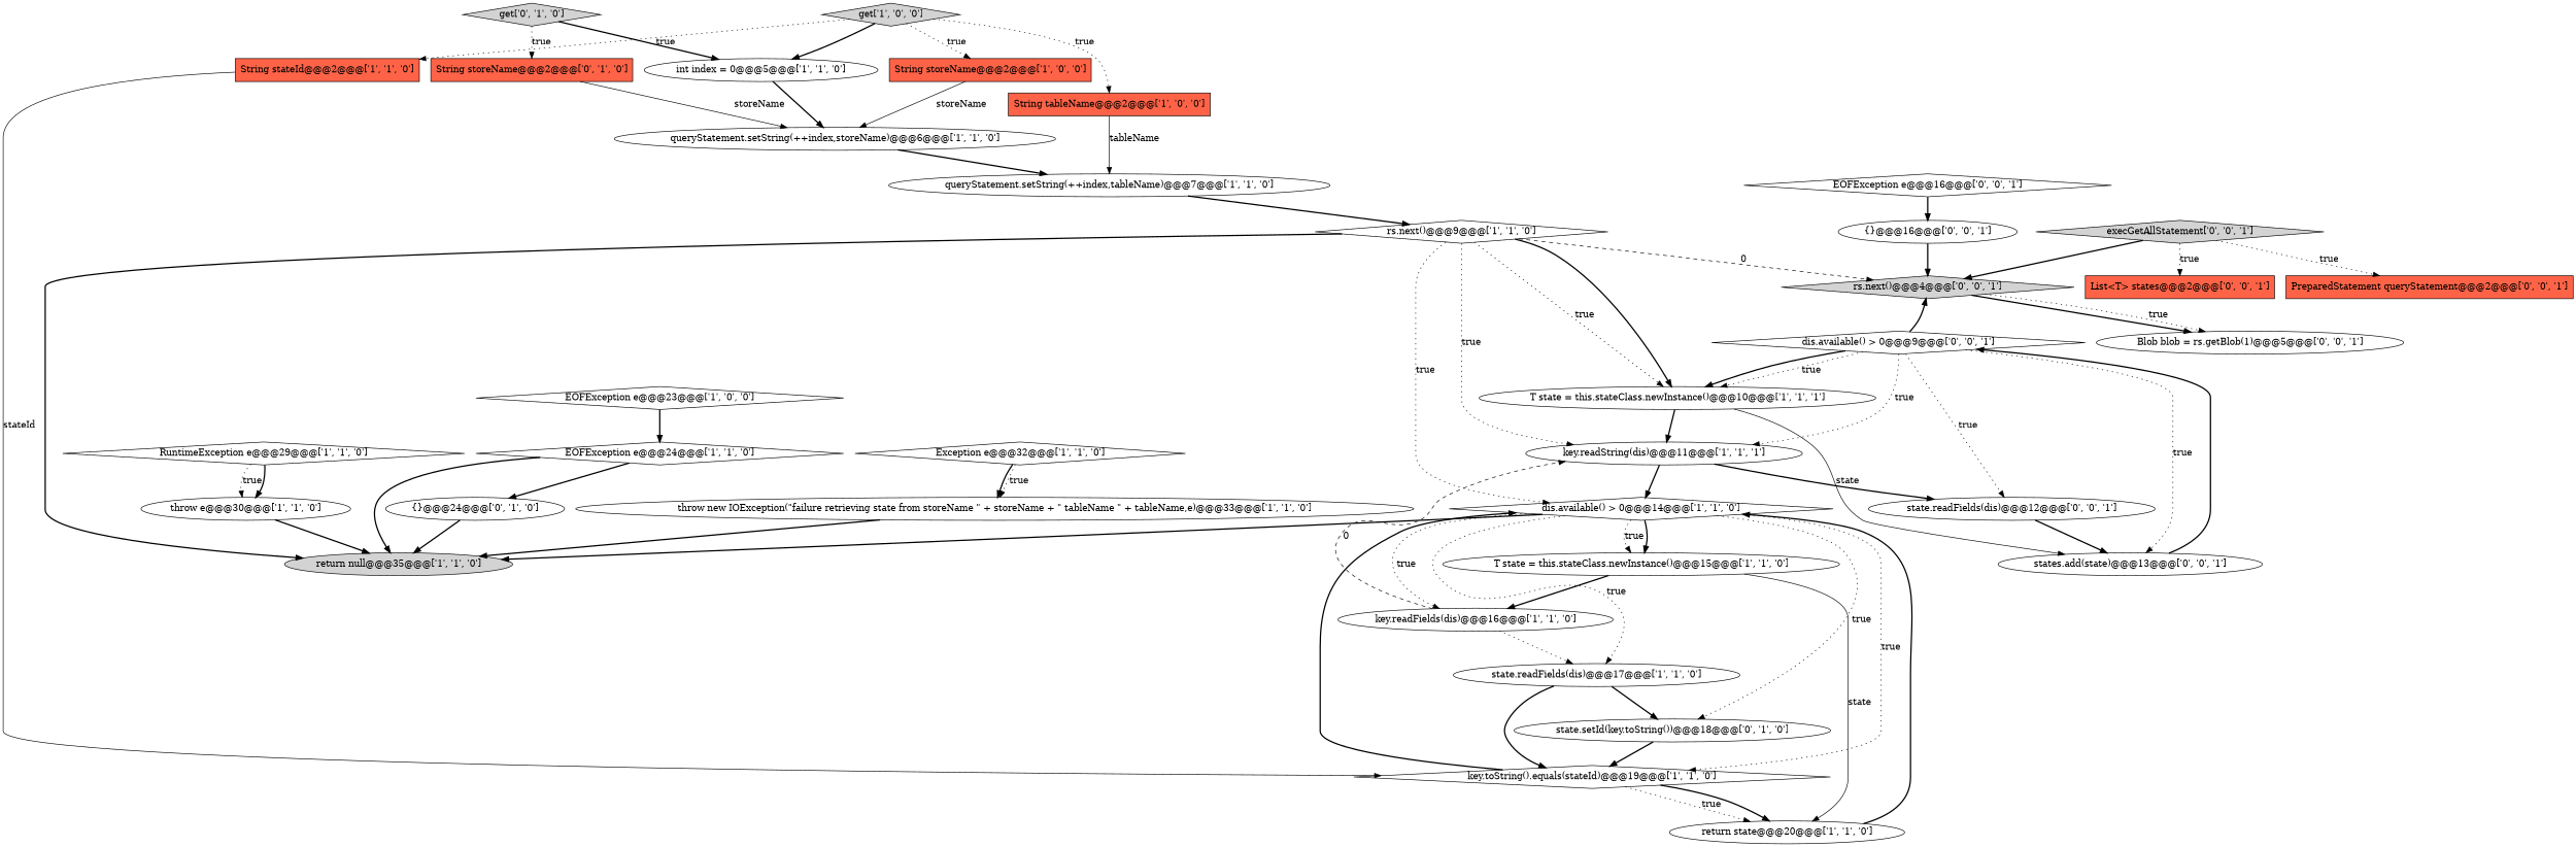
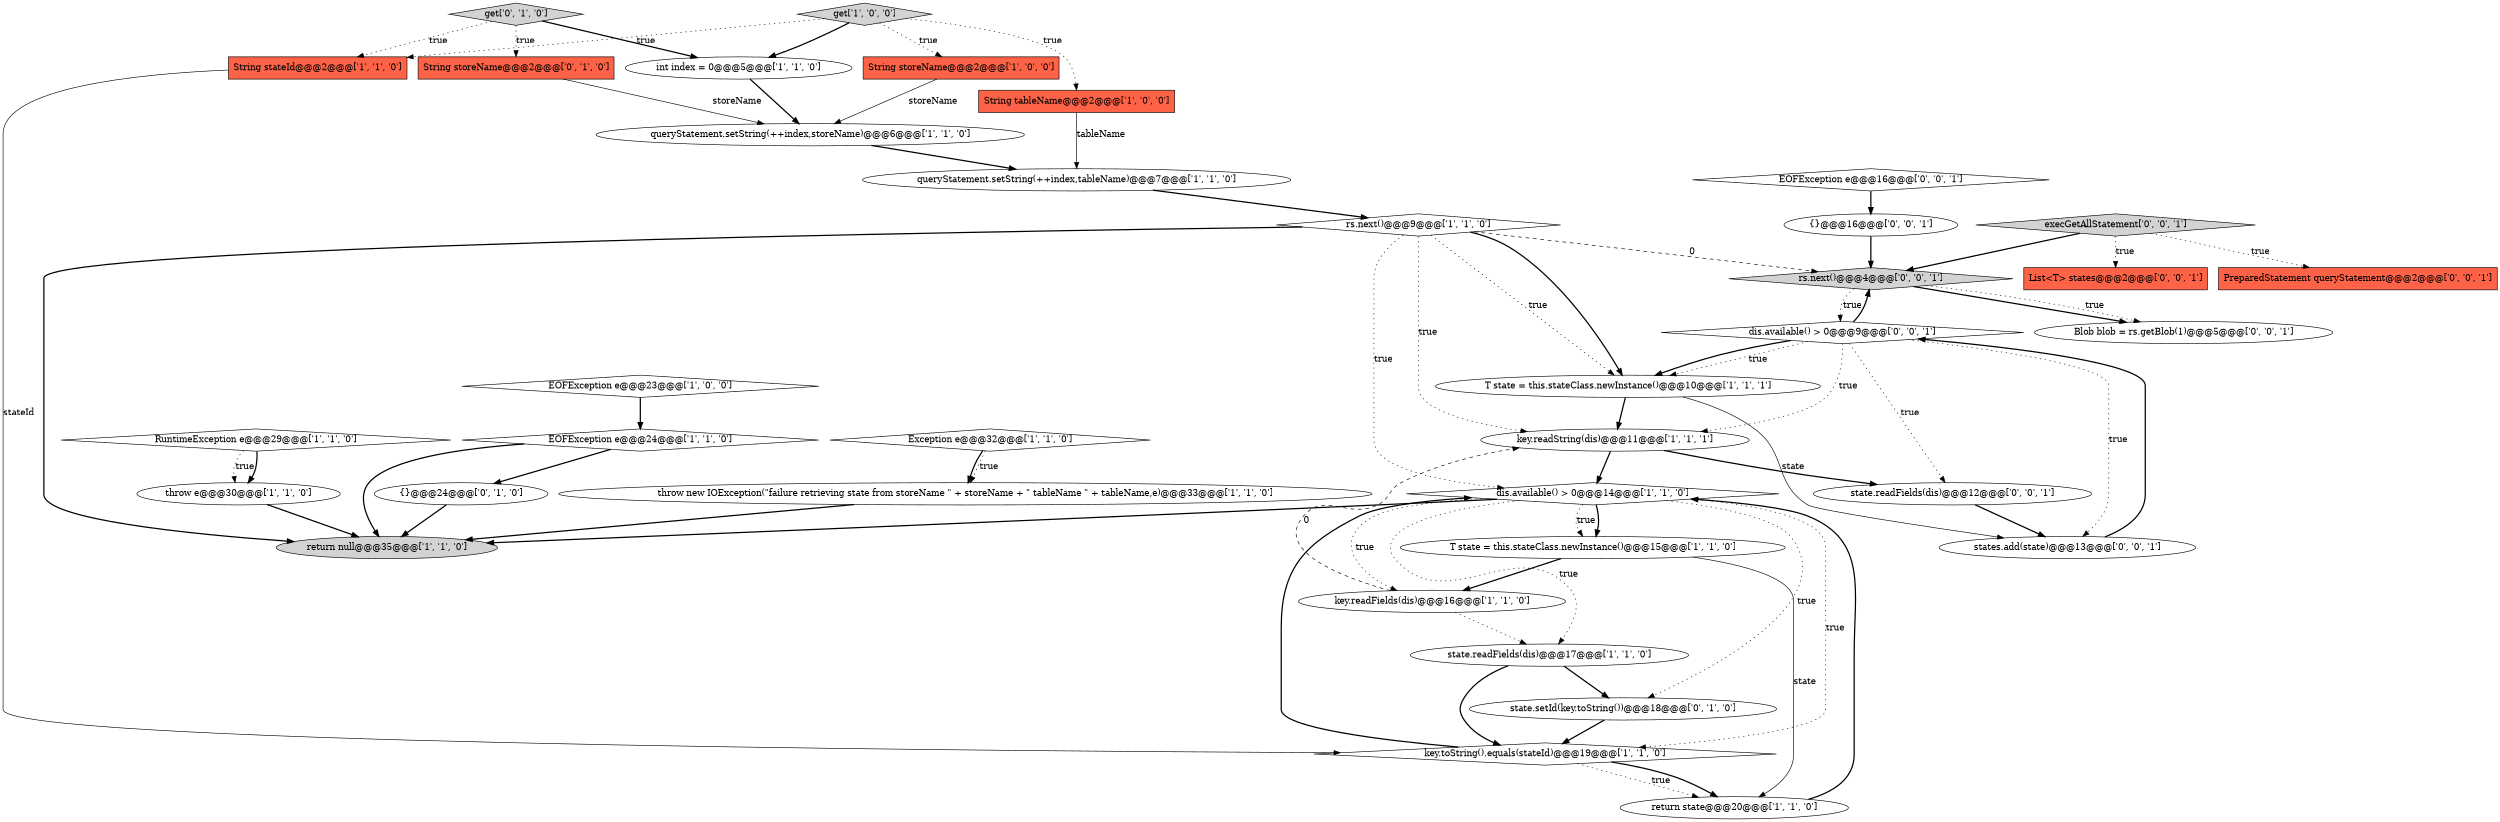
  digraph {
    node [fillcolor=white shape=ellipse style=filled]
    edge [style=bold]
    n1 [fillcolor=lightgray label="rs.next()@@@4@@@['0', '0', '1']" shape=diamond]
    n2 [label="Blob blob = rs.getBlob(1)@@@5@@@['0', '0', '1']"]
    n3 [label="dis.available() > 0@@@9@@@['0', '0', '1']" shape=diamond]
    n4 [label="key.readString(dis)@@@11@@@['1', '1', '1']"]
    n5 [label="states.add(state)@@@13@@@['0', '0', '1']"]
    n6 [label="state.readFields(dis)@@@12@@@['0', '0', '1']"]
    n7 [label="T state = this.stateClass.newInstance()@@@10@@@['1', '1', '1']"]
    n8 [label="EOFException e@@@23@@@['1', '0', '0']" shape=diamond]
    n9 [label="EOFException e@@@24@@@['1', '1', '0']" shape=diamond]
    n10 [label="{}@@@24@@@['0', '1', '0']"]
    n11 [fillcolor=lightgray label="return null@@@35@@@['1', '1', '0']"]
    n12 [fillcolor=tomato label="String tableName@@@2@@@['1', '0', '0']" shape=box]
    n13 [label="queryStatement.setString(++index,tableName)@@@7@@@['1', '1', '0']"]
    n14 [label="rs.next()@@@9@@@['1', '1', '0']" shape=diamond]
    n15 [label="key.readFields(dis)@@@16@@@['1', '1', '0']"]
    n16 [label="state.readFields(dis)@@@17@@@['1', '1', '0']"]
    n17 [label="dis.available() > 0@@@14@@@['1', '1', '0']" shape=diamond]
    n18 [label="state.setId(key.toString())@@@18@@@['0', '1', '0']"]
    n19 [label="key.toString().equals(stateId)@@@19@@@['1', '1', '0']" shape=diamond]
    n20 [fillcolor=lightgray label="get['1', '0', '0']" shape=diamond]
    n21 [label="int index = 0@@@5@@@['1', '1', '0']"]
    n22 [fillcolor=tomato label="String storeName@@@2@@@['1', '0', '0']" shape=box]
    n23 [fillcolor=tomato label="String stateId@@@2@@@['1', '1', '0']" shape=box]
    n24 [label="queryStatement.setString(++index,storeName)@@@6@@@['1', '1', '0']"]
    n25 [fillcolor=tomato label="PreparedStatement queryStatement@@@2@@@['0', '0', '1']" shape=box]
    n26 [fillcolor=lightgray label="get['0', '1', '0']" shape=diamond]
    n27 [fillcolor=tomato label="String storeName@@@2@@@['0', '1', '0']" shape=box]
    n28 [label="return state@@@20@@@['1', '1', '0']"]
    n29 [fillcolor=tomato label="List<T> states@@@2@@@['0', '0', '1']" shape=box]
    n30 [label="T state = this.stateClass.newInstance()@@@15@@@['1', '1', '0']"]
    n31 [label="{}@@@16@@@['0', '0', '1']"]
    n32 [label="RuntimeException e@@@29@@@['1', '1', '0']" shape=diamond]
    n33 [label="throw e@@@30@@@['1', '1', '0']"]
    n34 [label="throw new IOException(\"failure retrieving state from storeName \" + storeName + \" tableName \" + tableName,e)@@@33@@@['1', '1', '0']"]
    n35 [label="Exception e@@@32@@@['1', '1', '0']" shape=diamond]
    n36 [fillcolor=lightgray label="execGetAllStatement['0', '0', '1']" shape=diamond]
    n37 [label="EOFException e@@@16@@@['0', '0', '1']" shape=diamond]
    n1 -> n2
    n1 -> n2 [label=true style=dotted]
+   n1 -> n3 [label=true style=dotted]
    n3 -> n1
    n3 -> n4 [label=true style=dotted]
    n3 -> n5 [label=true style=dotted]
    n3 -> n6 [label=true style=dotted]
    n3 -> n7 [label=true style=dotted]
    n3 -> n7
    n4 -> n6
    n4 -> n17
    n5 -> n3
    n6 -> n5
    n7 -> n4
    n7 -> n5 [label=state style=solid]
    n8 -> n9
    n9 -> n10
    n9 -> n11
    n10 -> n11
    n12 -> n13 [label=tableName style=solid]
    n13 -> n14
    n14 -> n1 [label=0 style=dashed]
    n14 -> n4 [label=true style=dotted]
    n14 -> n7
    n14 -> n7 [label=true style=dotted]
    n14 -> n11
    n14 -> n17 [label=true style=dotted]
    n15 -> n4 [label=0 style=dashed]
    n15 -> n16 [style=dotted]
    n16 -> n18
    n16 -> n19
    n17 -> n11
    n17 -> n15 [label=true style=dotted]
    n17 -> n16 [label=true style=dotted]
    n17 -> n18 [label=true style=dotted]
    n17 -> n19 [label=true style=dotted]
    n17 -> n30
    n17 -> n30 [label=true style=dotted]
    n18 -> n19
    n19 -> n17
    n19 -> n28 [label=true style=dotted]
    n19 -> n28
    n20 -> n12 [label=true style=dotted]
    n20 -> n21
    n20 -> n22 [label=true style=dotted]
    n20 -> n23 [label=true style=dotted]
    n21 -> n24
    n22 -> n24 [label=storeName style=solid]
    n23 -> n19 [label=stateId style=solid]
    n24 -> n13
    n26 -> n21
+   n26 -> n23 [label=true style=dotted]
    n26 -> n27 [label=true style=dotted]
    n27 -> n24 [label=storeName style=solid]
    n28 -> n17
    n30 -> n15
    n30 -> n28 [label=state style=solid]
    n31 -> n1
    n32 -> n33 [label=true style=dotted]
    n32 -> n33
    n33 -> n11
    n34 -> n11
    n35 -> n34
    n35 -> n34 [label=true style=dotted]
    n36 -> n1
    n36 -> n25 [label=true style=dotted]
    n36 -> n29 [label=true style=dotted]
    n37 -> n31
  }
